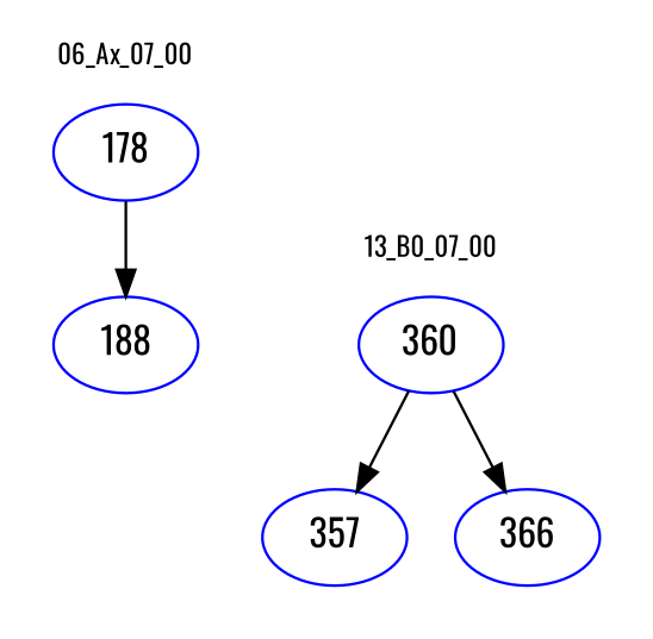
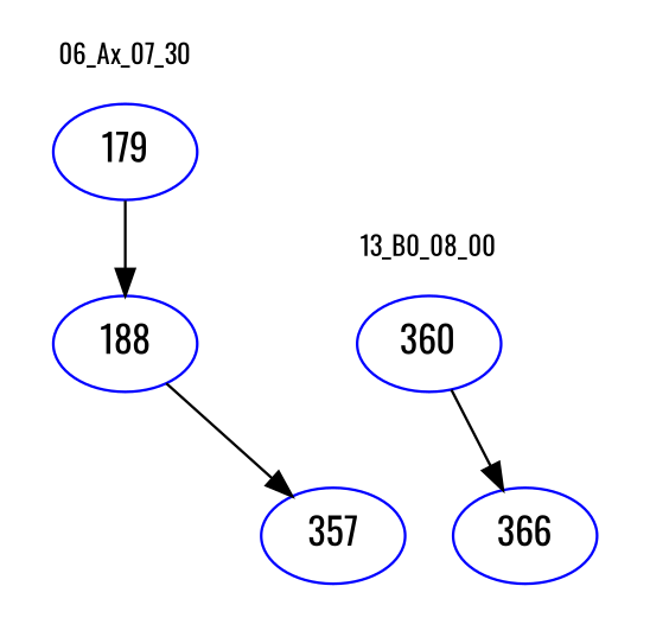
  digraph {
    fontname=Oswald
    node [color=blue fontname=Oswald]
    edge [color=black fontname=Oswald]
-   n1 [label=178]
+   n1 [label=179]
    n2 [label=188]
    n3 [label=360]
    n4 [label=357]
    n5 [label=366]
    subgraph cluster_1 {
      color=white
      fontsize=10
-     label="06_Ax_07_00"
+     label="06_Ax_07_30"
      n1
      n2
    }
    subgraph cluster_2 {
      color=white
      fontsize=10
-     label="13_B0_07_00"
+     label="13_B0_08_00"
      n3
      n4
      n5
    }
    n1 -> n2
-   n3 -> n4
+   n2 -> n4
    n3 -> n5
  }
